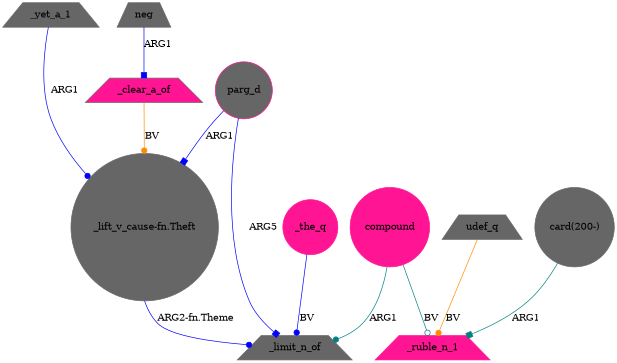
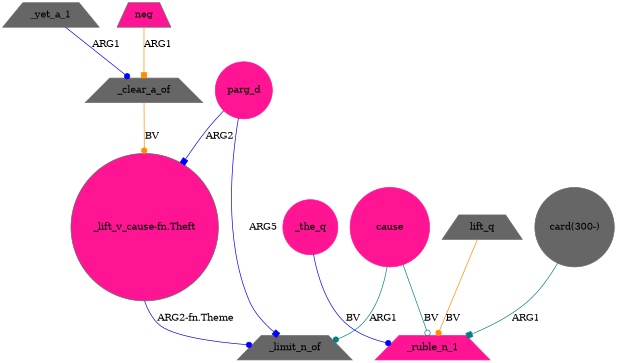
  digraph {
    node [color=gray40 shape=trapezium style=filled]
    edge [arrowhead=dot color=blue]
-   parg_d [color=deeppink shape=circle fillcolor=gray40]
+   parg_d [color=deeppink shape=circle]
    _limit_n_of
-   "_lift_v_cause-fn.Theft" [shape=circle]
+   "_lift_v_cause-fn.Theft" [shape=circle fillcolor=deeppink]
    _ruble_n_1 [color=deeppink]
-   udef_q
-   "card(200-)" [shape=circle]
+   udef_q [label=lift_q]
+   "card(200-)" [shape=circle label="card(300-)"]
    _yet_a_1
-   _clear_a_of [fillcolor=deeppink]
-   compound [color=deeppink shape=circle]
-   neg
+   _clear_a_of
+   compound [color=deeppink shape=circle label=cause]
+   neg [fillcolor=deeppink]
    _the_q [color=deeppink shape=circle]
    parg_d -> _limit_n_of [arrowhead=box label=ARG5]
-   parg_d -> "_lift_v_cause-fn.Theft" [arrowhead=box label=ARG1]
+   parg_d -> "_lift_v_cause-fn.Theft" [arrowhead=box label=ARG2]
    "_lift_v_cause-fn.Theft" -> _limit_n_of [label="ARG2-fn.Theme"]
    udef_q -> _ruble_n_1 [color=darkorange label=BV]
    "card(200-)" -> _ruble_n_1 [arrowhead=box color=teal label=ARG1]
-   _yet_a_1 -> "_lift_v_cause-fn.Theft" [label=ARG1]
+   _yet_a_1 -> _clear_a_of [label=ARG1]
    _clear_a_of -> "_lift_v_cause-fn.Theft" [color=darkorange label=BV]
    compound -> _limit_n_of [color=teal label=ARG1]
    compound -> _ruble_n_1 [arrowhead=odot color=teal label=BV]
-   neg -> _clear_a_of [arrowhead=box label=ARG1]
-   _the_q -> _limit_n_of [label=BV]
+   neg -> _clear_a_of [arrowhead=box color=darkorange label=ARG1]
+   _the_q -> _ruble_n_1 [label=BV]
  }
